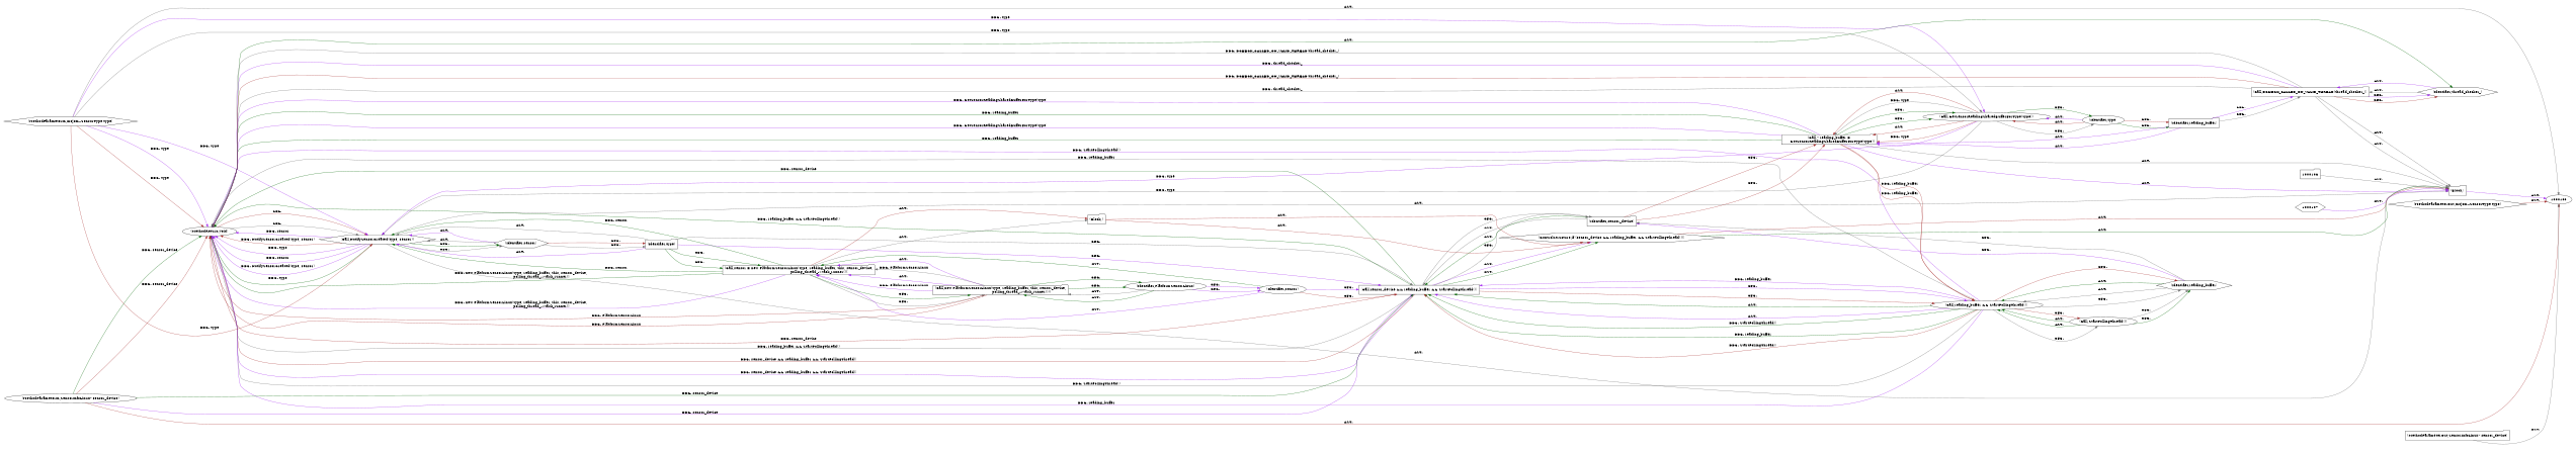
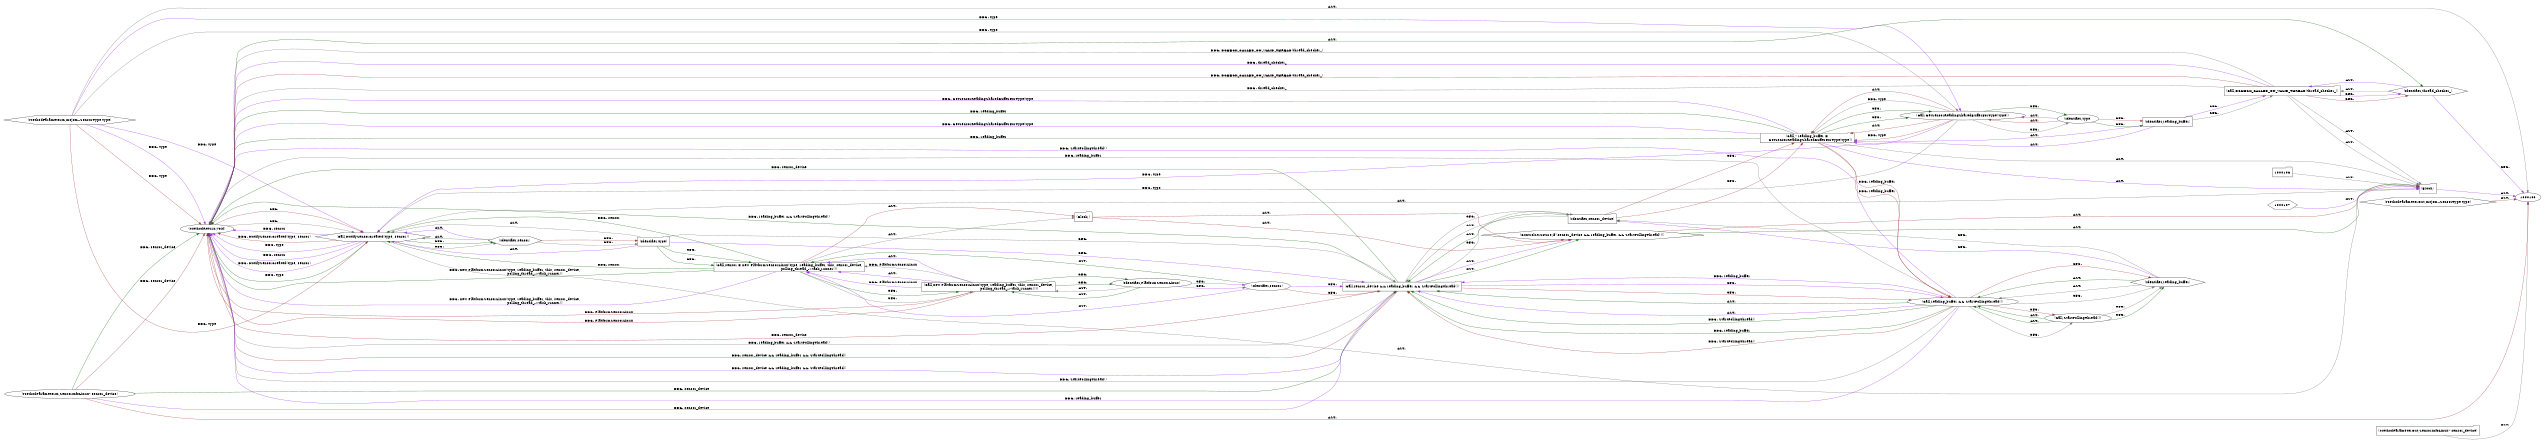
  digraph {
    rankdir=LR
    node [shape=folder]
    edge [color=purple]
    n1 [label="(MethodReturn,void)" shape=ellipse]
    n2 [label="(Call,NotifySensorCreated(type, sensor))" shape=hexagon]
    n3 [label="(Identifier,thread_checker_)" shape=hexagon]
    n4 [label="(Identifier,sensor)" shape=hexagon]
    n5 [label="(Block,)"]
    1000100 [shape=ellipse]
    n7 [label="(Identifier,type)"]
    n8 [label="(Call,sensor_device && reading_buffer && StartPollingThread())"]
    n9 [label="(Call,sensor = new PlatformSensorLinux(type, reading_buffer, this, sensor_device,\n                                     polling_thread_->task_runner()))"]
    n10 [label="(Call,reading_buffer && StartPollingThread())" shape=ellipse]
    n11 [label="(ControlStructure,if (sensor_device && reading_buffer && StartPollingThread()))" shape=hexagon]
    n12 [label="(Identifier,sensor_device)"]
    n13 [label="(Block,)"]
    n14 [label="(Call,new PlatformSensorLinux(type, reading_buffer, this, sensor_device,\n                                     polling_thread_->task_runner()))"]
    n15 [label="(MethodParameterIn,mojom::SensorType type)" shape=hexagon]
    n16 [label="(Call,GetSensorReadingSharedBufferForType(type))" shape=ellipse]
    n17 [label="(Call,* reading_buffer =\n      GetSensorReadingSharedBufferForType(type))"]
    n18 [label="(Identifier,type)" shape=ellipse]
    n19 [label="(MethodParameterOut,mojom::SensorType type)" shape=hexagon]
    n20 [label="(MethodParameterIn,SensorInfoLinux* sensor_device)" shape=ellipse]
    n21 [label="(MethodParameterOut,SensorInfoLinux* sensor_device)"]
    n22 [label="(Call,DCHECK_CALLED_ON_VALID_THREAD(thread_checker_))"]
    n23 [label="(Identifier,reading_buffer)" shape=hexagon]
    n24 [label="(Call,StartPollingThread())" shape=ellipse]
    n25 [label="(Identifier,reading_buffer)"]
    n26 [label="(Identifier,PlatformSensorLinux)" shape=ellipse]
    n27 [label="(Identifier,sensor)" shape=ellipse]
    1000106
    1000107 [shape=hexagon]
    n1 -> n2 [color=brown label="CFG: "]
    n1 -> n2 [color=gray40 label="CFG: "]
    n1 -> n3 [color=darkgreen label="AST: "]
    n2 -> n1 [label="DDG: sensor"]
    n2 -> n1 [color=brown label="DDG: NotifySensorCreated(type, sensor)"]
    n2 -> n1 [label="DDG: type"]
    n2 -> n1 [label="DDG: sensor"]
    n2 -> n1 [label="DDG: NotifySensorCreated(type, sensor)"]
    n2 -> n1 [color=darkgreen label="DDG: type"]
    n2 -> n4 [color=darkgreen label="CFG: "]
    n2 -> n4 [color=gray40 label="CFG: "]
    n2 -> n5 [color=gray40 label="AST: "]
    n2 -> n5 [color=gray40 label="AST: "]
+   n3 -> 1000100 [label="CFG: "]
    n3 -> n22 [label="AST: "]
    n3 -> n22 [color=gray40 label="AST: "]
    n4 -> n2 [label="AST: "]
    n4 -> n2 [color=gray40 label="AST: "]
    n4 -> n7 [color=gray40 label="CFG: "]
    n4 -> n7 [color=brown label="CFG: "]
    n5 -> 1000100 [label="AST: "]
    n7 -> n2 [label="AST: "]
    n7 -> n2 [color=gray40 label="AST: "]
    n7 -> n8 [color=gray40 label="CFG: "]
    n7 -> n8 [label="CFG: "]
    n7 -> n9 [color=darkgreen label="CFG: "]
    n7 -> n9 [color=darkgreen label="CFG: "]
    n8 -> n1 [color=darkgreen label="DDG: sensor_device"]
    n8 -> n1 [color=darkgreen label="DDG: reading_buffer && StartPollingThread()"]
    n8 -> n1 [label="DDG: sensor_device && reading_buffer && StartPollingThread()"]
    n8 -> n1 [color=brown label="DDG: sensor_device"]
    n8 -> n1 [color=gray40 label="DDG: reading_buffer && StartPollingThread()"]
    n8 -> n1 [color=brown label="DDG: sensor_device && reading_buffer && StartPollingThread()"]
    n8 -> n10 [label="CFG: "]
    n8 -> n10 [color=brown label="CFG: "]
    n8 -> n11 [label="AST: "]
    n8 -> n11 [color=darkgreen label="AST: "]
    n8 -> n12 [color=gray40 label="CFG: "]
    n8 -> n12 [color=gray40 label="CFG: "]
    n9 -> n1 [label="DDG: new PlatformSensorLinux(type, reading_buffer, this, sensor_device,\n                                     polling_thread_->task_runner())"]
    n9 -> n1 [color=darkgreen label="DDG: new PlatformSensorLinux(type, reading_buffer, this, sensor_device,\n                                     polling_thread_->task_runner())"]
    n9 -> n2 [color=darkgreen label="DDG: sensor"]
    n9 -> n2 [color=darkgreen label="DDG: sensor"]
    n9 -> n13 [color=brown label="AST: "]
    n9 -> n13 [color=gray40 label="AST: "]
    n9 -> n14 [color=darkgreen label="CFG: "]
    n9 -> n14 [color=gray40 label="CFG: "]
    n10 -> n1 [color=gray40 label="DDG: StartPollingThread()"]
    n10 -> n1 [label="DDG: reading_buffer"]
    n10 -> n1 [label="DDG: StartPollingThread()"]
    n10 -> n1 [color=gray40 label="DDG: reading_buffer"]
    n10 -> n8 [color=darkgreen label="AST: "]
    n10 -> n8 [color=darkgreen label="DDG: reading_buffer"]
    n10 -> n8 [color=brown label="DDG: StartPollingThread()"]
    n10 -> n8 [label="AST: "]
    n10 -> n8 [label="DDG: reading_buffer"]
    n10 -> n8 [color=darkgreen label="DDG: StartPollingThread()"]
    n10 -> n23 [color=gray40 label="CFG: "]
    n10 -> n23 [color=brown label="CFG: "]
    n10 -> n24 [color=gray40 label="CFG: "]
    n10 -> n24 [color=brown label="CFG: "]
    n11 -> n5 [color=darkgreen label="AST: "]
    n11 -> n5 [color=brown label="AST: "]
    n12 -> n8 [color=gray40 label="AST: "]
    n12 -> n8 [color=darkgreen label="AST: "]
    n12 -> n17 [color=brown label="CFG: "]
    n12 -> n17 [color=brown label="CFG: "]
    n13 -> n11 [color=brown label="AST: "]
    n13 -> n11 [color=brown label="AST: "]
    n14 -> n1 [color=brown label="DDG: PlatformSensorLinux"]
    n14 -> n1 [color=brown label="DDG: PlatformSensorLinux"]
    n14 -> n9 [label="AST: "]
    n14 -> n9 [color=gray40 label="DDG: PlatformSensorLinux"]
    n14 -> n9 [label="AST: "]
    n14 -> n9 [label="DDG: PlatformSensorLinux"]
    n14 -> n26 [color=darkgreen label="CFG: "]
    n14 -> n26 [color=darkgreen label="CFG: "]
    n15 -> n1 [color=brown label="DDG: type"]
    n15 -> n1 [label="DDG: type"]
    n15 -> n2 [color=brown label="DDG: type"]
    n15 -> n2 [label="DDG: type"]
    n15 -> 1000100 [color=gray40 label="AST: "]
    n15 -> n16 [label="DDG: type"]
    n15 -> n16 [color=gray40 label="DDG: type"]
    n16 -> n2 [color=gray40 label="DDG: type"]
    n16 -> n2 [label="DDG: type"]
    n16 -> n17 [color=brown label="AST: "]
    n16 -> n17 [color=brown label="DDG: type"]
    n16 -> n17 [color=brown label="AST: "]
    n16 -> n17 [color=gray40 label="DDG: type"]
    n16 -> n18 [color=gray40 label="CFG: "]
    n16 -> n18 [color=darkgreen label="CFG: "]
    n17 -> n1 [color=darkgreen label="DDG: reading_buffer"]
    n17 -> n1 [label="DDG: GetSensorReadingSharedBufferForType(type)"]
    n17 -> n1 [color=darkgreen label="DDG: reading_buffer"]
    n17 -> n1 [label="DDG: GetSensorReadingSharedBufferForType(type)"]
    n17 -> n5 [color=gray40 label="AST: "]
    n17 -> n5 [label="AST: "]
    n17 -> n10 [color=brown label="DDG: reading_buffer"]
    n17 -> n10 [color=brown label="DDG: reading_buffer"]
    n17 -> n16 [color=darkgreen label="CFG: "]
    n17 -> n16 [color=darkgreen label="CFG: "]
    n18 -> n16 [label="AST: "]
    n18 -> n16 [color=brown label="AST: "]
    n18 -> n25 [color=darkgreen label="CFG: "]
    n18 -> n25 [color=brown label="CFG: "]
    n19 -> 1000100 [color=brown label="AST: "]
    n20 -> n1 [color=darkgreen label="DDG: sensor_device"]
    n20 -> n1 [color=brown label="DDG: sensor_device"]
    n20 -> 1000100 [color=brown label="AST: "]
    n20 -> n8 [label="DDG: sensor_device"]
    n20 -> n8 [color=darkgreen label="DDG: sensor_device"]
    n21 -> 1000100 [color=gray40 label="AST: "]
    n22 -> n1 [color=gray40 label="DDG: DCHECK_CALLED_ON_VALID_THREAD(thread_checker_)"]
    n22 -> n1 [label="DDG: thread_checker_"]
    n22 -> n1 [color=brown label="DDG: DCHECK_CALLED_ON_VALID_THREAD(thread_checker_)"]
    n22 -> n1 [color=gray40 label="DDG: thread_checker_"]
    n22 -> n3 [label="CFG: "]
    n22 -> n3 [color=brown label="CFG: "]
    n22 -> n5 [color=gray40 label="AST: "]
    n22 -> n5 [color=gray40 label="AST: "]
    n23 -> n10 [color=darkgreen label="AST: "]
    n23 -> n10 [color=gray40 label="AST: "]
    n23 -> n12 [label="CFG: "]
    n23 -> n12 [color=gray40 label="CFG: "]
    n24 -> n10 [color=darkgreen label="AST: "]
    n24 -> n10 [color=darkgreen label="AST: "]
    n24 -> n23 [color=gray40 label="CFG: "]
    n24 -> n23 [color=darkgreen label="CFG: "]
    n25 -> n17 [label="AST: "]
    n25 -> n17 [label="AST: "]
    n25 -> n22 [label="CFG: "]
    n25 -> n22 [color=gray40 label="CFG: "]
    n26 -> n14 [color=gray40 label="AST: "]
    n26 -> n14 [color=darkgreen label="AST: "]
    n26 -> n27 [label="CFG: "]
    n26 -> n27 [label="CFG: "]
    n27 -> n8 [color=brown label="CFG: "]
    n27 -> n8 [label="CFG: "]
    n27 -> n9 [label="AST: "]
    n27 -> n9 [color=darkgreen label="AST: "]
    1000106 -> n5 [color=gray40 label="AST: "]
    1000107 -> n5 [label="AST: "]
  }
